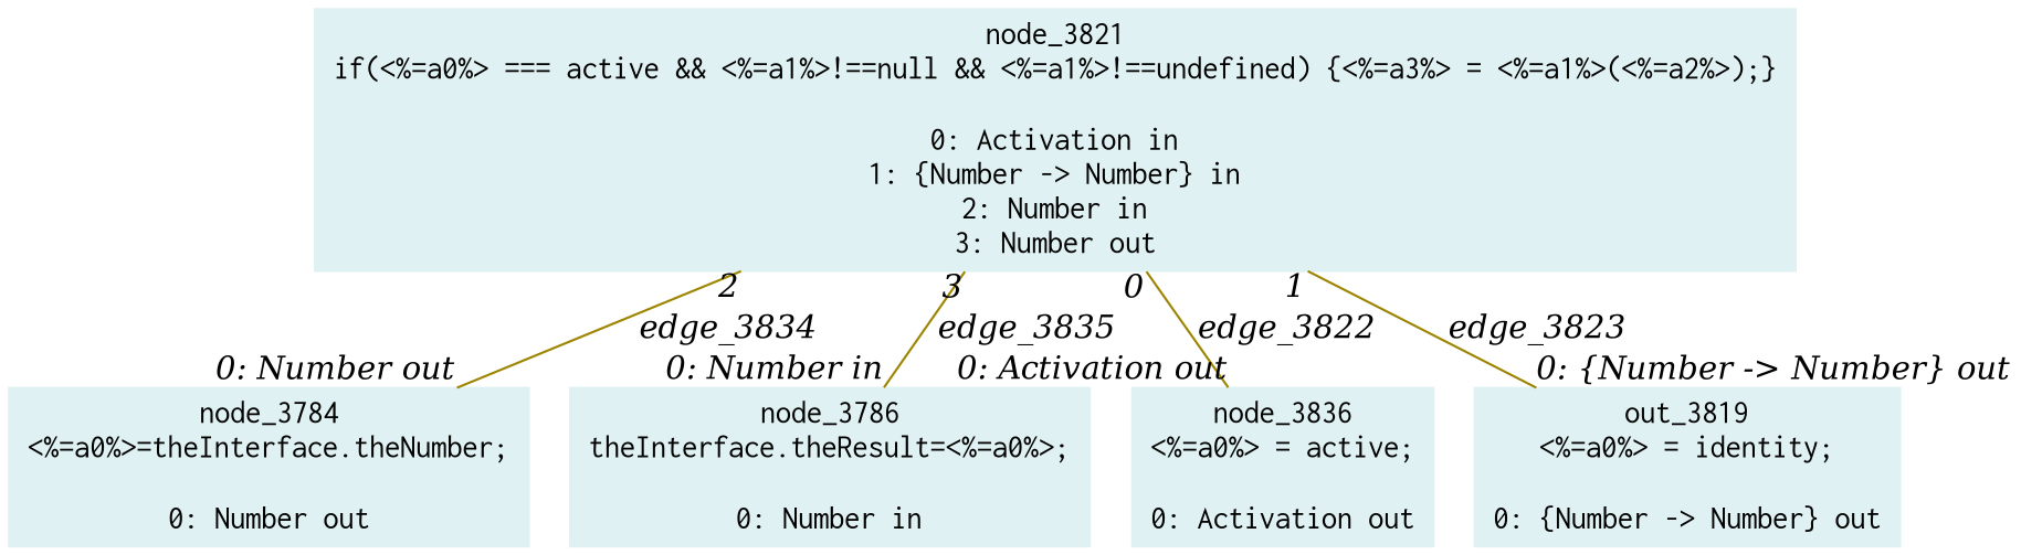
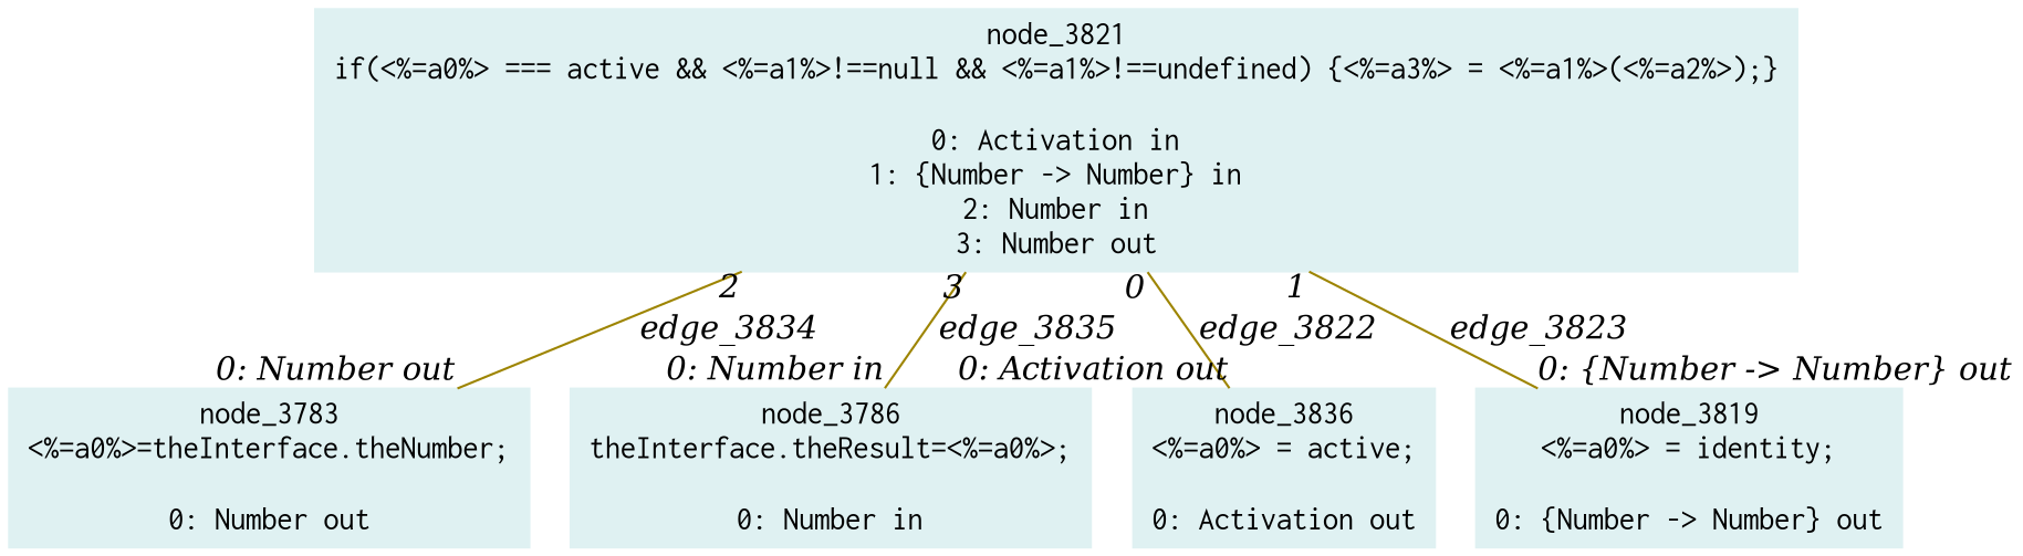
  digraph {
    node [color="#dff1f2" fontname=Courier shape=box style=filled]
    edge [arrowHead=none arrowsize=1 color="#9d8400" dir=none fontname="Times-Italic"]
-   n1 [label="node_3784\n<%=a0%>=theInterface.theNumber;\n\n0: Number out"]
+   n1 [label="node_3783\n<%=a0%>=theInterface.theNumber;\n\n0: Number out"]
    n2 [label="node_3786\ntheInterface.theResult=<%=a0%>;\n\n0: Number in"]
    n3 [label="node_3836\n<%=a0%> = active;\n\n0: Activation out"]
-   n4 [label="out_3819\n<%=a0%> = identity;\n\n0: {Number -> Number} out"]
+   n4 [label="node_3819\n<%=a0%> = identity;\n\n0: {Number -> Number} out"]
    n5 [label="node_3821\nif(<%=a0%> === active && <%=a1%>!==null && <%=a1%>!==undefined) {<%=a3%> = <%=a1%>(<%=a2%>);}\n\n0: Activation in\n1: {Number -> Number} in\n2: Number in\n3: Number out"]
    n5 -> n1 [headlabel="0: Number out" label=edge_3834 taillabel=2]
    n5 -> n2 [headlabel="0: Number in" label=edge_3835 taillabel=3]
    n5 -> n3 [headlabel="0: Activation out" label=edge_3822 taillabel=0]
    n5 -> n4 [headlabel="0: {Number -> Number} out" label=edge_3823 taillabel=1]
  }
